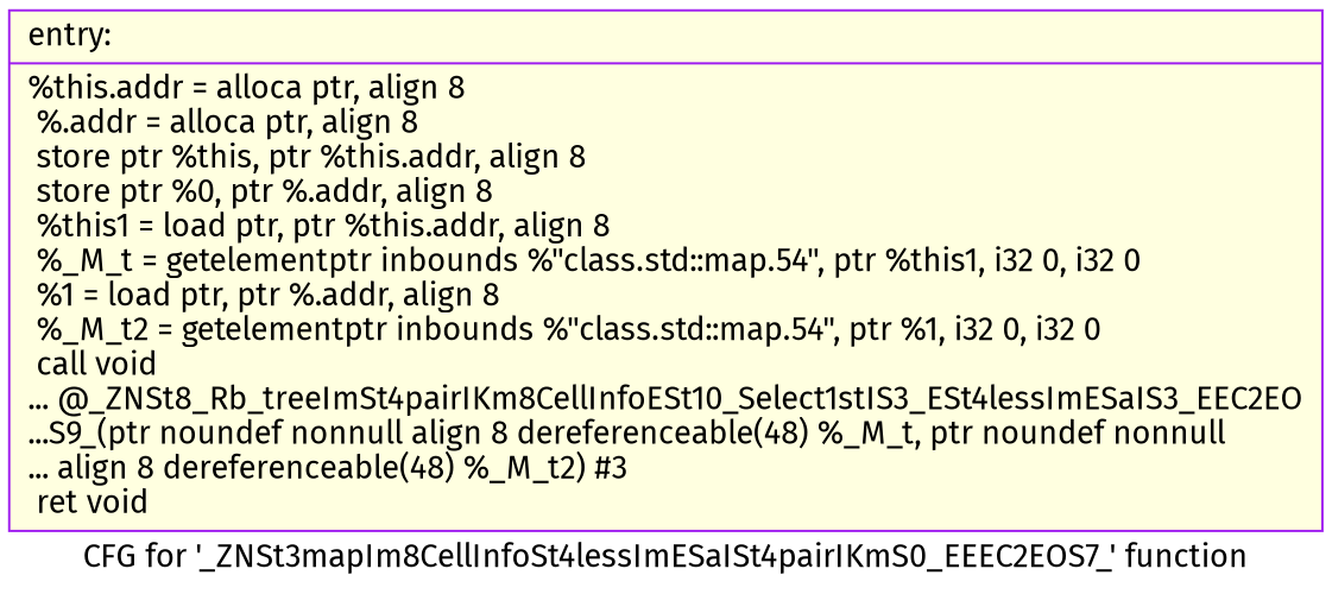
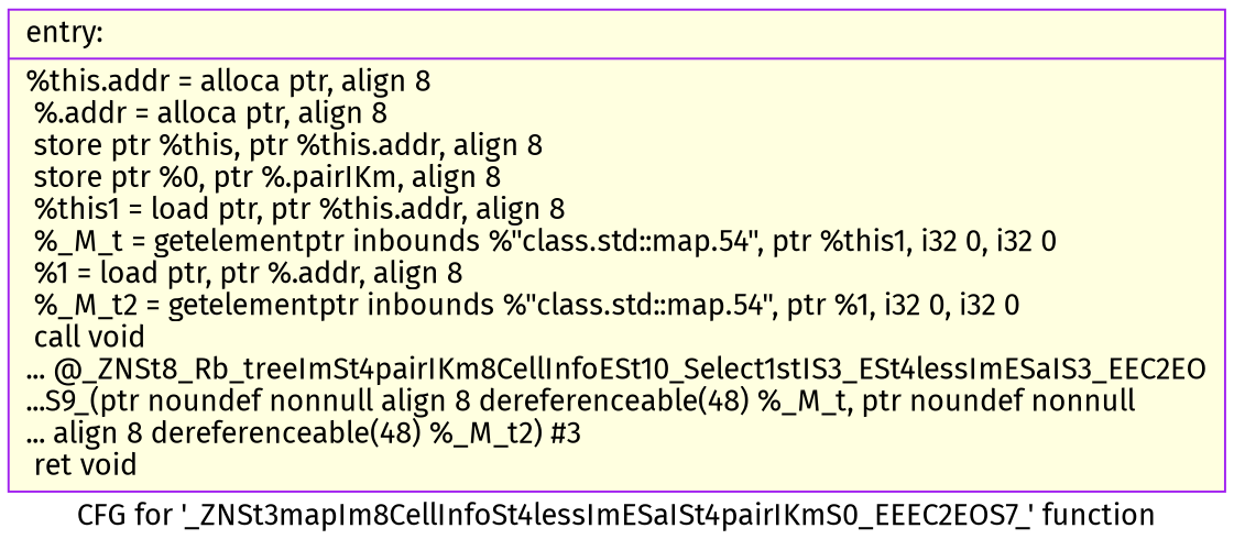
  digraph {
    label="CFG for '_ZNSt3mapIm8CellInfoSt4lessImESaISt4pairIKmS0_EEEC2EOS7_' function"
    fontname="Fira Sans"
-   n1 [color=purple fillcolor=lightyellow fontname="Fira Sans" label="{entry:\l|  %this.addr = alloca ptr, align 8\l  %.addr = alloca ptr, align 8\l  store ptr %this, ptr %this.addr, align 8\l  store ptr %0, ptr %.addr, align 8\l  %this1 = load ptr, ptr %this.addr, align 8\l  %_M_t = getelementptr inbounds %\"class.std::map.54\", ptr %this1, i32 0, i32 0\l  %1 = load ptr, ptr %.addr, align 8\l  %_M_t2 = getelementptr inbounds %\"class.std::map.54\", ptr %1, i32 0, i32 0\l  call void\l... @_ZNSt8_Rb_treeImSt4pairIKm8CellInfoESt10_Select1stIS3_ESt4lessImESaIS3_EEC2EO\l...S9_(ptr noundef nonnull align 8 dereferenceable(48) %_M_t, ptr noundef nonnull\l... align 8 dereferenceable(48) %_M_t2) #3\l  ret void\l}" shape=record style=filled]
+   n1 [color=purple fillcolor=lightyellow fontname="Fira Sans" label="{entry:\l|  %this.addr = alloca ptr, align 8\l  %.addr = alloca ptr, align 8\l  store ptr %this, ptr %this.addr, align 8\l  store ptr %0, ptr %.pairIKm, align 8\l  %this1 = load ptr, ptr %this.addr, align 8\l  %_M_t = getelementptr inbounds %\"class.std::map.54\", ptr %this1, i32 0, i32 0\l  %1 = load ptr, ptr %.addr, align 8\l  %_M_t2 = getelementptr inbounds %\"class.std::map.54\", ptr %1, i32 0, i32 0\l  call void\l... @_ZNSt8_Rb_treeImSt4pairIKm8CellInfoESt10_Select1stIS3_ESt4lessImESaIS3_EEC2EO\l...S9_(ptr noundef nonnull align 8 dereferenceable(48) %_M_t, ptr noundef nonnull\l... align 8 dereferenceable(48) %_M_t2) #3\l  ret void\l}" shape=record style=filled]
  }
